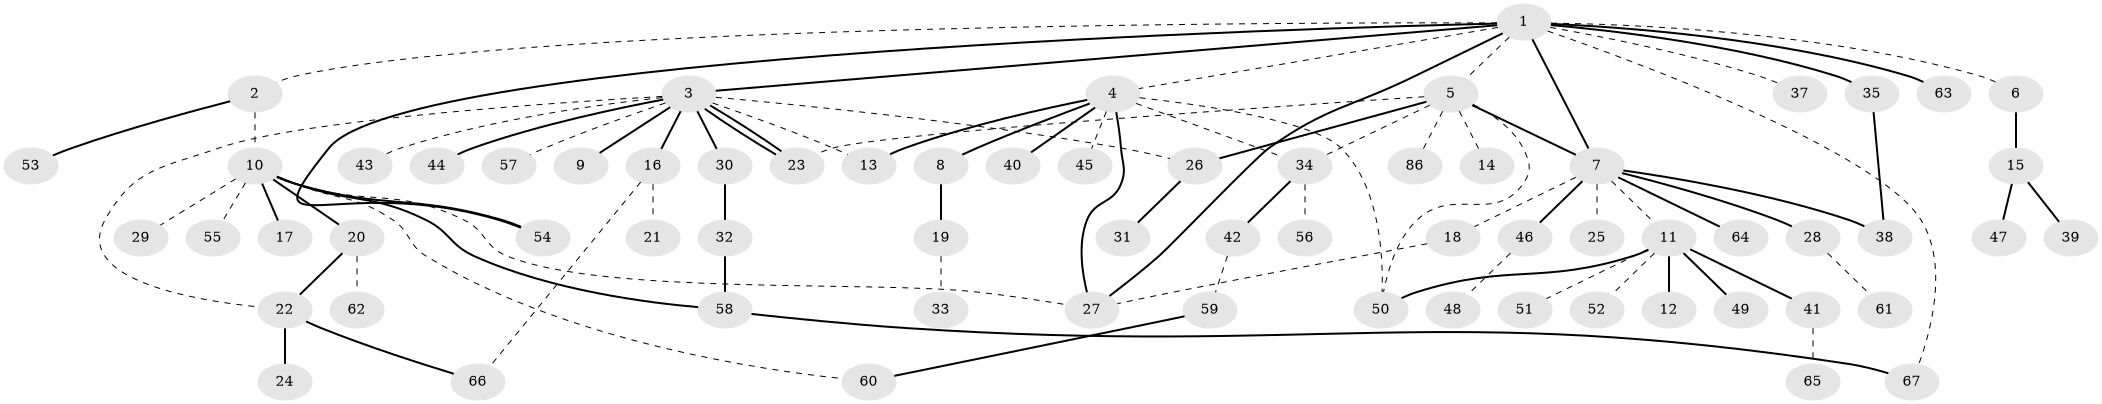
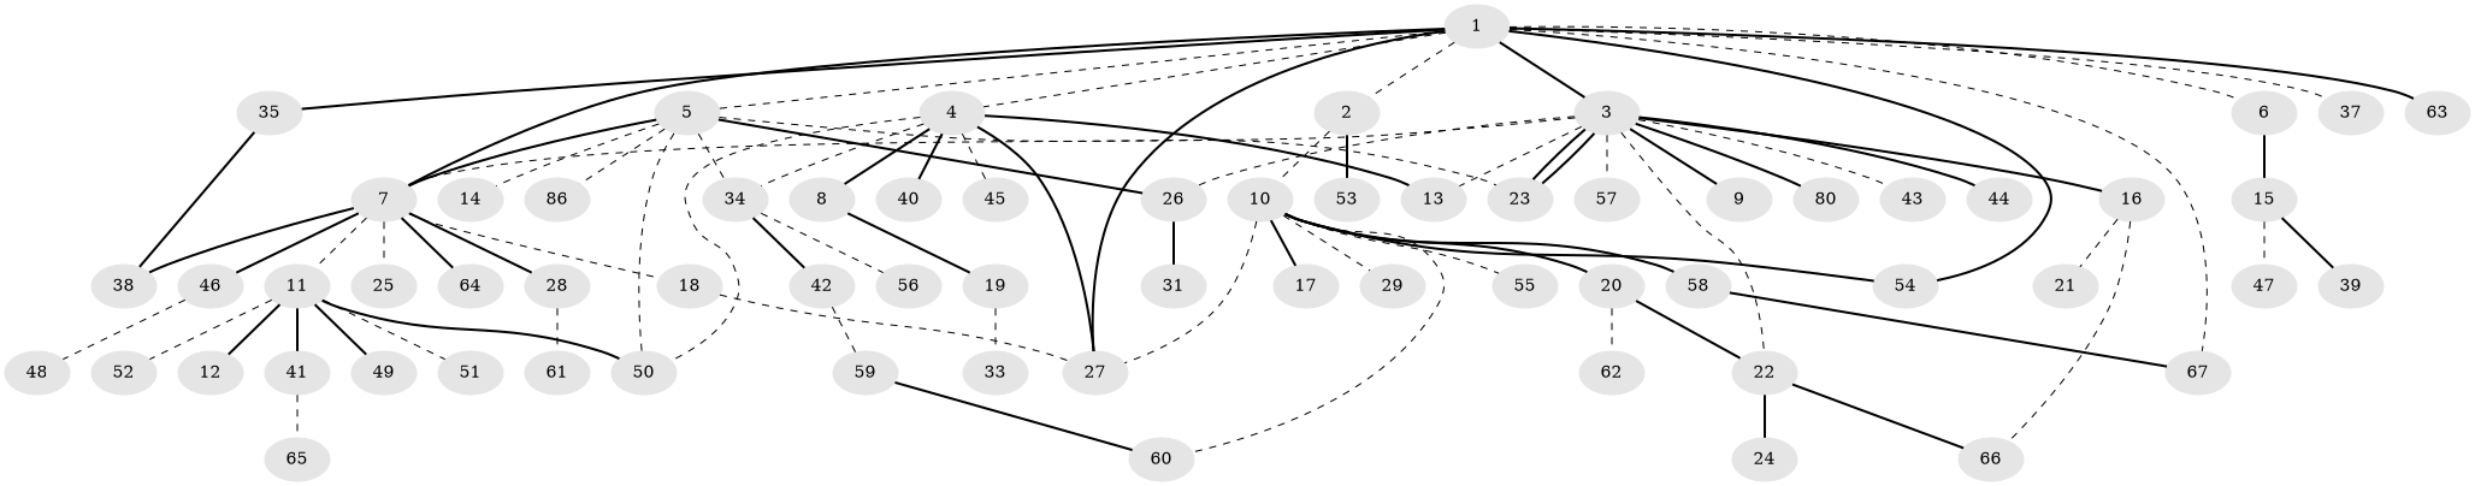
  graph {
    node [color=gray90 style=filled]
    edge [style=bold]
    1
    2
    3
    4
    5
    6
    7
    27
    35
    37
    54
    63
    67
    10
    53
    9
    13
    16
    22
    23
    26
-   30
+   30 [label=80]
    43
    44
    57
    8
    34
    40
    45
    50
    14
    n32 [label=86]
    15
    11
    18
    25
    28
    38
    46
    64
    17
    20
    29
    55
    58
    60
    21
    66
    24
    31
-   32
    19
    33
    42
    56
    39
    47
    12
    41
    49
    51
    52
    61
    48
    62
    65
    59
    1 -- 2 [style=dashed]
    1 -- 3
    1 -- 4 [style=dashed]
    1 -- 5 [style=dashed]
    1 -- 6 [style=dashed]
    1 -- 7
    1 -- 27
    1 -- 35
    1 -- 37 [style=dashed]
    1 -- 54
    1 -- 63
    1 -- 67 [style=dashed]
    2 -- 10 [style=dashed]
    2 -- 53
+   3 -- 7 [style=dashed]
    3 -- 9
    3 -- 13 [style=dashed]
    3 -- 16
    3 -- 22 [style=dashed]
    3 -- 23
    3 -- 23
    3 -- 26 [style=dashed]
    3 -- 30
    3 -- 43 [style=dashed]
    3 -- 44
    3 -- 57 [style=dashed]
    4 -- 27
    4 -- 13
    4 -- 8
    4 -- 34 [style=dashed]
    4 -- 40
    4 -- 45 [style=dashed]
    4 -- 50 [style=dashed]
    5 -- 7
    5 -- 23 [style=dashed]
    5 -- 26
    5 -- 34 [style=dashed]
    5 -- 50 [style=dashed]
    5 -- 14 [style=dashed]
    5 -- n32 [style=dashed]
    6 -- 15
    7 -- 11 [style=dashed]
    7 -- 18 [style=dashed]
    7 -- 25 [style=dashed]
    7 -- 28
    7 -- 38
    7 -- 46
    7 -- 64
    35 -- 38
    10 -- 27 [style=dashed]
    10 -- 54
    10 -- 17
    10 -- 20
    10 -- 29 [style=dashed]
    10 -- 55 [style=dashed]
    10 -- 58
    10 -- 60 [style=dashed]
    16 -- 21 [style=dashed]
    16 -- 66 [style=dashed]
    22 -- 66
    22 -- 24
    26 -- 31
-   30 -- 32
    8 -- 19
    34 -- 42
    34 -- 56 [style=dashed]
    15 -- 39
-   15 -- 47
+   15 -- 47 [style=dashed]
    11 -- 50
    11 -- 12
    11 -- 41
    11 -- 49
    11 -- 51 [style=dashed]
    11 -- 52 [style=dashed]
    18 -- 27 [style=dashed]
    28 -- 61 [style=dashed]
    46 -- 48 [style=dashed]
    20 -- 22
    20 -- 62 [style=dashed]
    58 -- 67
-   32 -- 58
    19 -- 33 [style=dashed]
    42 -- 59 [style=dashed]
    41 -- 65 [style=dashed]
    59 -- 60
  }
